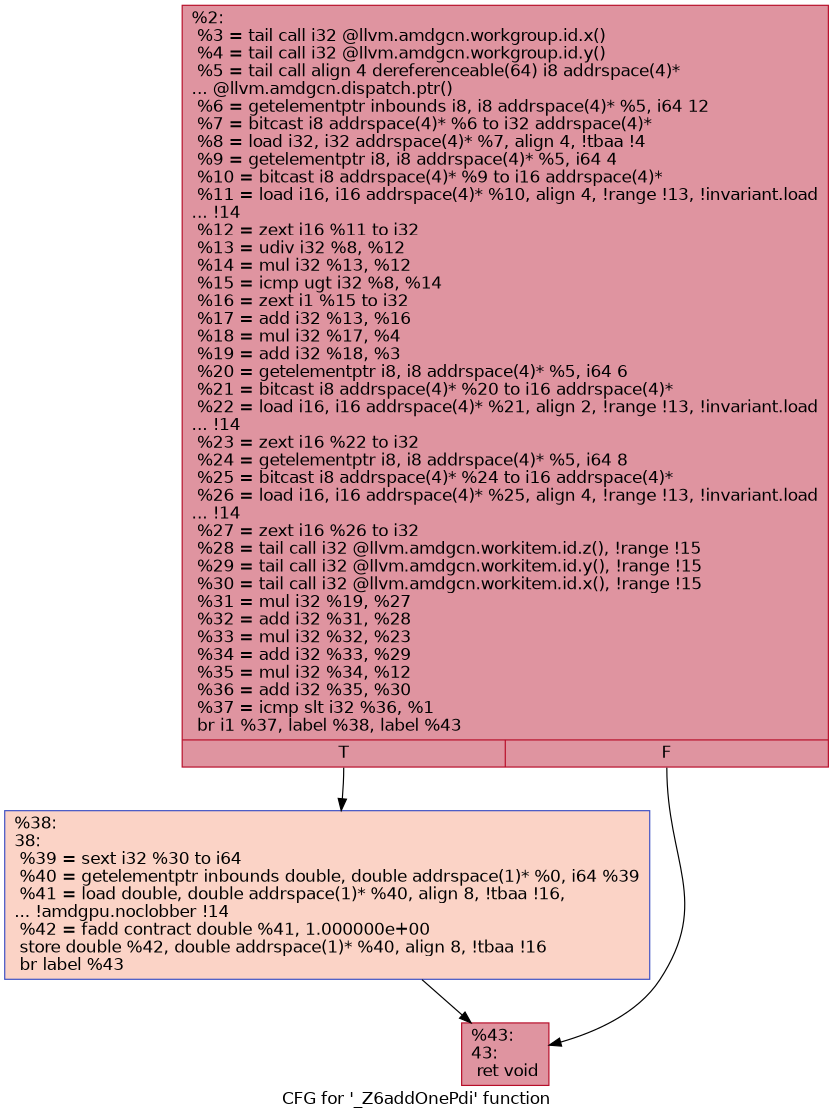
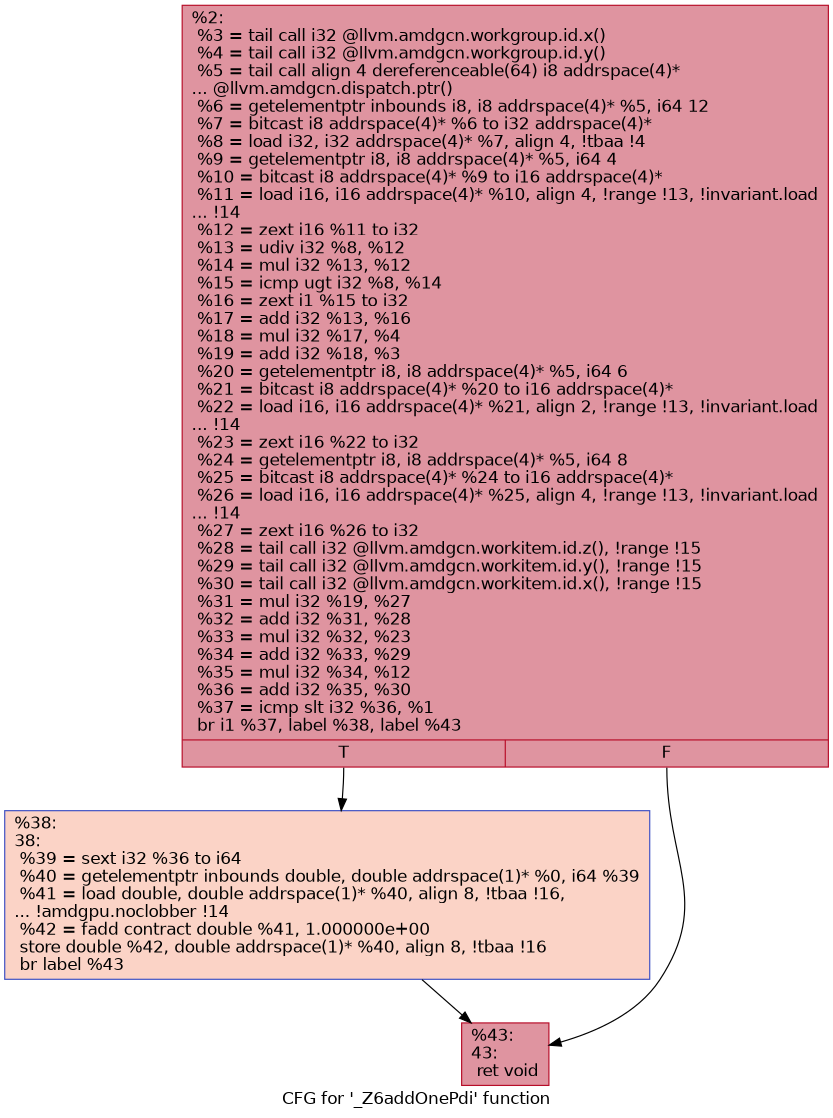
  digraph {
    label="CFG for '_Z6addOnePdi' function"
    fontname="DejaVu Sans"
    node [color="#b70d28ff" fillcolor="#b70d2870" shape=record style=filled fontname="DejaVu Sans"]
    edge [fontname="DejaVu Sans"]
    n1 [label="{%2:\l  %3 = tail call i32 @llvm.amdgcn.workgroup.id.x()\l  %4 = tail call i32 @llvm.amdgcn.workgroup.id.y()\l  %5 = tail call align 4 dereferenceable(64) i8 addrspace(4)*\l... @llvm.amdgcn.dispatch.ptr()\l  %6 = getelementptr inbounds i8, i8 addrspace(4)* %5, i64 12\l  %7 = bitcast i8 addrspace(4)* %6 to i32 addrspace(4)*\l  %8 = load i32, i32 addrspace(4)* %7, align 4, !tbaa !4\l  %9 = getelementptr i8, i8 addrspace(4)* %5, i64 4\l  %10 = bitcast i8 addrspace(4)* %9 to i16 addrspace(4)*\l  %11 = load i16, i16 addrspace(4)* %10, align 4, !range !13, !invariant.load\l... !14\l  %12 = zext i16 %11 to i32\l  %13 = udiv i32 %8, %12\l  %14 = mul i32 %13, %12\l  %15 = icmp ugt i32 %8, %14\l  %16 = zext i1 %15 to i32\l  %17 = add i32 %13, %16\l  %18 = mul i32 %17, %4\l  %19 = add i32 %18, %3\l  %20 = getelementptr i8, i8 addrspace(4)* %5, i64 6\l  %21 = bitcast i8 addrspace(4)* %20 to i16 addrspace(4)*\l  %22 = load i16, i16 addrspace(4)* %21, align 2, !range !13, !invariant.load\l... !14\l  %23 = zext i16 %22 to i32\l  %24 = getelementptr i8, i8 addrspace(4)* %5, i64 8\l  %25 = bitcast i8 addrspace(4)* %24 to i16 addrspace(4)*\l  %26 = load i16, i16 addrspace(4)* %25, align 4, !range !13, !invariant.load\l... !14\l  %27 = zext i16 %26 to i32\l  %28 = tail call i32 @llvm.amdgcn.workitem.id.z(), !range !15\l  %29 = tail call i32 @llvm.amdgcn.workitem.id.y(), !range !15\l  %30 = tail call i32 @llvm.amdgcn.workitem.id.x(), !range !15\l  %31 = mul i32 %19, %27\l  %32 = add i32 %31, %28\l  %33 = mul i32 %32, %23\l  %34 = add i32 %33, %29\l  %35 = mul i32 %34, %12\l  %36 = add i32 %35, %30\l  %37 = icmp slt i32 %36, %1\l  br i1 %37, label %38, label %43\l|{<s0>T|<s1>F}}"]
-   n2 [color="#3d50c3ff" fillcolor="#f59c7d70" label="{%38:\l38:                                               \l  %39 = sext i32 %30 to i64\l  %40 = getelementptr inbounds double, double addrspace(1)* %0, i64 %39\l  %41 = load double, double addrspace(1)* %40, align 8, !tbaa !16,\l... !amdgpu.noclobber !14\l  %42 = fadd contract double %41, 1.000000e+00\l  store double %42, double addrspace(1)* %40, align 8, !tbaa !16\l  br label %43\l}"]
+   n2 [color="#3d50c3ff" fillcolor="#f59c7d70" label="{%38:\l38:                                               \l  %39 = sext i32 %36 to i64\l  %40 = getelementptr inbounds double, double addrspace(1)* %0, i64 %39\l  %41 = load double, double addrspace(1)* %40, align 8, !tbaa !16,\l... !amdgpu.noclobber !14\l  %42 = fadd contract double %41, 1.000000e+00\l  store double %42, double addrspace(1)* %40, align 8, !tbaa !16\l  br label %43\l}"]
    n3 [label="{%43:\l43:                                               \l  ret void\l}"]
    n1 -> n2 [tailport=s0]
    n1 -> n3 [tailport=s1]
    n2 -> n3
  }
